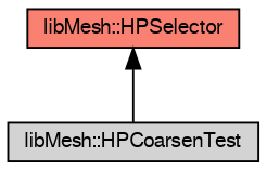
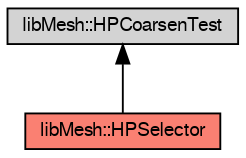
  digraph {
    node [color=black fontname=FreeSans fontsize=10 shape=record style=filled]
    n1 [fillcolor=salmon fontcolor=black height=0.2 label="libMesh::HPSelector" width=0.4]
    n2 [fillcolor=lightgrey height=0.2 label="libMesh::HPCoarsenTest" width=0.4]
-   n1 -> n2 [color=black dir=back fontname=FreeSans fontsize=10 labelfontname=FreeSans labelfontsize=10 style=solid]
+   n2 -> n1 [color=black dir=back fontname=FreeSans fontsize=10 labelfontname=FreeSans labelfontsize=10 style=solid]
  }
